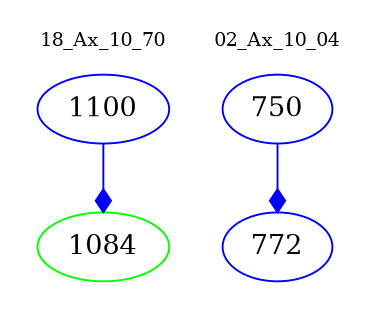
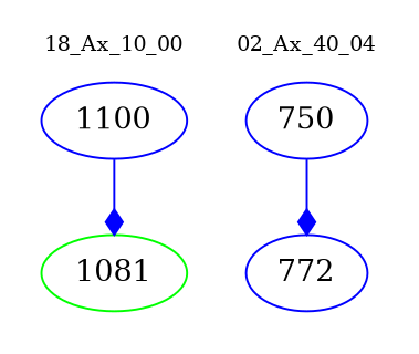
  digraph {
    node [color=blue]
    edge [arrowhead=diamond color=blue]
    n1 [label=1100]
-   n2 [color=green label=1084]
+   n2 [color=green label=1081]
    n3 [label=750]
    n4 [label=772]
    subgraph cluster_1 {
      color=white
      fontsize=10
-     label="18_Ax_10_70"
+     label="18_Ax_10_00"
      n1
      n2
    }
    subgraph cluster_2 {
      color=white
      fontsize=10
-     label="02_Ax_10_04"
+     label="02_Ax_40_04"
      n3
      n4
    }
    n1 -> n2
    n3 -> n4
  }
